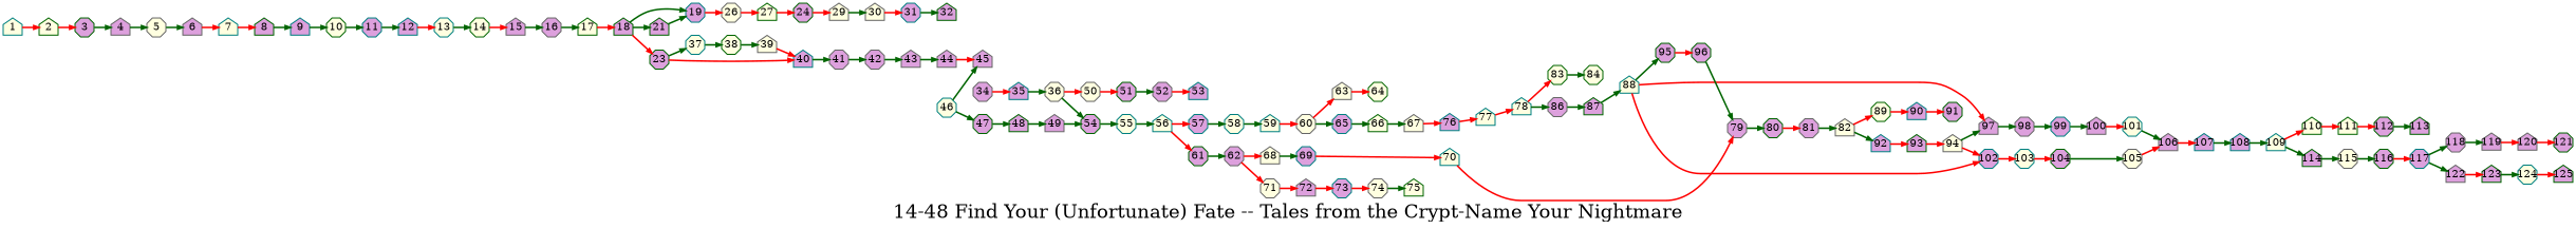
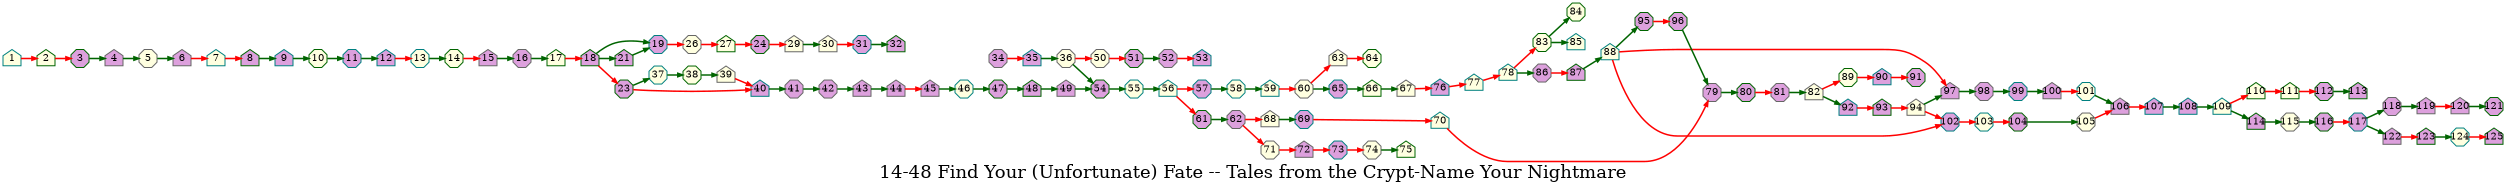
  digraph {
    fontsize=36
    label="14-48 Find Your (Unfortunate) Fate -- Tales from the Crypt-Name Your Nightmare"
    nodesep=0.35
    ordering=out
    rankdir=LR
    ranksep=0.45
    node [color=gray40 fillcolor=plum fixedsize=true fontsize=20 labelfloat=true margin="0,0" penwidth=2 regular=true shape=house style=filled]
    edge [color=darkgreen fontsize=12 labelfloat=true penwidth=3 style=solid]
    1 [color=teal fillcolor=lightyellow]
    2 [color=darkgreen fillcolor=lightyellow]
    3 [color=darkgreen shape=octagon]
    4
    5 [fillcolor=lightyellow shape=octagon]
    6
    7 [color=teal fillcolor=lightyellow]
    8 [color=darkgreen]
    9 [color=teal]
    10 [color=darkgreen fillcolor=lightyellow shape=octagon]
    11 [color=teal shape=octagon]
    12 [color=teal]
    13 [color=teal fillcolor=lightyellow shape=octagon]
    14 [color=darkgreen fillcolor=lightyellow shape=octagon]
    15
    16 [shape=octagon]
    17 [color=darkgreen fillcolor=lightyellow]
    18 [color=darkgreen]
    19 [color=teal shape=octagon]
    21 [color=darkgreen]
    23 [color=darkgreen shape=octagon]
    26 [fillcolor=lightyellow shape=octagon]
    37 [color=teal fillcolor=lightyellow shape=octagon]
    40 [color=teal]
    27 [color=darkgreen fillcolor=lightyellow]
    38 [color=darkgreen fillcolor=lightyellow shape=octagon]
    41 [shape=octagon]
    n28 [color=darkgreen label=24 shape=octagon]
    39 [fillcolor=lightyellow]
    42 [shape=octagon]
    29 [fillcolor=lightyellow]
    30 [fillcolor=lightyellow]
    31 [color=teal shape=octagon]
    32 [color=darkgreen]
    34 [shape=octagon]
    35 [color=teal]
    36 [fillcolor=lightyellow shape=octagon]
    50 [fillcolor=lightyellow shape=octagon]
    54 [color=darkgreen shape=octagon]
    51 [color=darkgreen shape=octagon]
    55 [color=teal fillcolor=lightyellow shape=octagon]
    52 [shape=octagon]
    56 [color=teal fillcolor=lightyellow]
    43
    44
    45
    46 [color=teal fillcolor=lightyellow shape=octagon]
    47 [color=darkgreen shape=octagon]
    48 [color=darkgreen]
    49
    53 [color=teal]
    57 [color=teal shape=octagon]
    61 [color=darkgreen shape=octagon]
    58 [color=teal fillcolor=lightyellow shape=octagon]
    62 [shape=octagon]
    59 [color=teal fillcolor=lightyellow]
    68 [fillcolor=lightyellow]
    71 [fillcolor=lightyellow shape=octagon]
    60 [fillcolor=lightyellow shape=octagon]
    63 [fillcolor=lightyellow]
    65 [color=teal shape=octagon]
    64 [color=darkgreen fillcolor=lightyellow shape=octagon]
    66 [color=darkgreen fillcolor=lightyellow]
    67 [fillcolor=lightyellow]
    69 [color=teal shape=octagon]
    72
    70 [color=teal fillcolor=lightyellow]
    73 [color=teal shape=octagon]
    76 [color=teal]
    77 [color=teal fillcolor=lightyellow]
    78 [color=teal fillcolor=lightyellow]
    79 [shape=octagon]
    80 [color=darkgreen shape=octagon]
    81 [shape=octagon]
    74 [fillcolor=lightyellow shape=octagon]
    75 [color=darkgreen fillcolor=lightyellow]
    83 [color=darkgreen fillcolor=lightyellow shape=octagon]
    86 [shape=octagon]
    84 [color=darkgreen fillcolor=lightyellow shape=octagon]
+   85 [color=teal fillcolor=lightyellow]
    87 [color=darkgreen]
    88 [color=teal fillcolor=lightyellow]
    82 [fillcolor=lightyellow]
    89 [color=darkgreen fillcolor=lightyellow shape=octagon]
    92 [color=teal]
    90 [color=teal]
    93 [color=darkgreen]
    91 [color=darkgreen shape=octagon]
    94 [fillcolor=lightyellow]
    95 [color=darkgreen shape=octagon]
    97
    102 [color=teal shape=octagon]
    96 [color=darkgreen shape=octagon]
    98 [shape=octagon]
    103 [color=teal fillcolor=lightyellow shape=octagon]
    99 [color=teal shape=octagon]
    104 [color=darkgreen shape=octagon]
    100
    101 [color=teal fillcolor=lightyellow shape=octagon]
    106
    107 [color=teal]
    108 [color=teal]
    105 [fillcolor=lightyellow shape=octagon]
    109 [color=teal fillcolor=lightyellow]
    110 [color=darkgreen fillcolor=lightyellow]
    114 [color=darkgreen]
    111 [color=darkgreen fillcolor=lightyellow]
    115 [fillcolor=lightyellow shape=octagon]
    112 [color=darkgreen shape=octagon]
    116 [color=darkgreen shape=octagon]
    113 [color=darkgreen]
    117 [color=teal shape=octagon]
    118 [shape=octagon]
    122
    119
    123 [color=darkgreen]
    120
    124 [color=teal fillcolor=lightyellow shape=octagon]
    121 [color=darkgreen shape=octagon]
    125 [color=darkgreen]
    1 -> 2 [color=red]
    2 -> 3 [color=red style=bold]
    3 -> 4 [style=bold]
    4 -> 5
    5 -> 6
    6 -> 7 [color=red style=bold]
    7 -> 8 [color=red]
    8 -> 9 [style=bold]
    9 -> 10
    10 -> 11
    11 -> 12
    12 -> 13 [color=red]
    13 -> 14 [style=bold]
    14 -> 15 [color=red]
    15 -> 16
    16 -> 17 [style=bold]
    17 -> 18 [color=red style=bold]
    18 -> 19
    18 -> 21
    18 -> 23 [color=red]
    19 -> 26 [color=red]
    21 -> 19
    23 -> 37 [style=bold]
    23 -> 40 [color=red style=bold]
    26 -> 27 [color=red]
    37 -> 38 [style=bold]
    40 -> 41
    27 -> n28 [color=red style=bold]
    38 -> 39 [style=bold]
    41 -> 42
    n28 -> 29 [color=red]
    39 -> 40 [color=red style=bold]
    42 -> 43
    29 -> 30 [style=bold]
    30 -> 31 [color=red style=bold]
    31 -> 32 [style=bold]
    34 -> 35 [color=red]
    35 -> 36 [style=bold]
    36 -> 50 [color=red style=bold]
    36 -> 54
    50 -> 51 [color=red]
    54 -> 55 [style=bold]
    51 -> 52 [style=bold]
    55 -> 56 [style=bold]
    52 -> 53 [color=red]
    56 -> 57 [color=red style=bold]
    56 -> 61 [color=red]
    43 -> 44 [style=bold]
    44 -> 45 [color=red style=bold]
-   46 -> 45 [style=bold]
+   45 -> 46 [style=bold]
    46 -> 47
    47 -> 48
    48 -> 49 [style=bold]
    49 -> 54
    57 -> 58 [style=bold]
    61 -> 62
    58 -> 59 [style=bold]
    62 -> 68 [color=red]
    62 -> 71 [color=red]
    59 -> 60 [color=red style=bold]
    68 -> 69 [style=bold]
    71 -> 72 [color=red]
    60 -> 63 [color=red]
    60 -> 65 [style=bold]
    63 -> 64 [color=red]
    65 -> 66
    66 -> 67
    67 -> 76 [color=red]
    69 -> 70 [color=red style=bold]
    72 -> 73 [color=red]
    70 -> 79 [color=red style=bold]
    73 -> 74 [color=red]
    76 -> 77 [color=red]
    77 -> 78 [color=red]
    78 -> 83 [color=red]
    78 -> 86 [style=bold]
    79 -> 80 [style=bold]
    80 -> 81 [color=red style=bold]
    81 -> 82
    74 -> 75 [style=bold]
    83 -> 84
-   86 -> 87
+   83 -> 85 [style=bold]
+   86 -> 87 [color=red]
    87 -> 88
    88 -> 95
    88 -> 97 [color=red style=bold]
    88 -> 102 [color=red]
    82 -> 89 [color=red]
    82 -> 92 [style=bold]
    89 -> 90 [color=red style=bold]
    92 -> 93 [color=red]
    90 -> 91 [color=red style=bold]
    93 -> 94 [color=red]
    94 -> 97 [style=bold]
    94 -> 102 [color=red style=bold]
    95 -> 96 [color=red style=bold]
    97 -> 98 [style=bold]
    102 -> 103 [color=red]
    96 -> 79 [style=bold]
    98 -> 99 [style=bold]
    103 -> 104 [color=red]
    99 -> 100 [style=bold]
    104 -> 105 [style=bold]
    100 -> 101 [color=red style=bold]
    101 -> 106
    106 -> 107 [color=red]
    107 -> 108 [style=bold]
    108 -> 109 [style=bold]
    105 -> 106 [color=red style=bold]
    109 -> 110 [color=red style=bold]
    109 -> 114
    110 -> 111 [color=red]
    114 -> 115 [style=bold]
    111 -> 112 [color=red style=bold]
    115 -> 116
    112 -> 113 [style=bold]
    116 -> 117 [color=red]
    117 -> 118
    117 -> 122 [style=bold]
    118 -> 119
    122 -> 123 [color=red]
    119 -> 120 [color=red]
    123 -> 124 [style=bold]
-   120 -> 121 [color=red]
+   120 -> 121
    124 -> 125 [color=red]
  }
